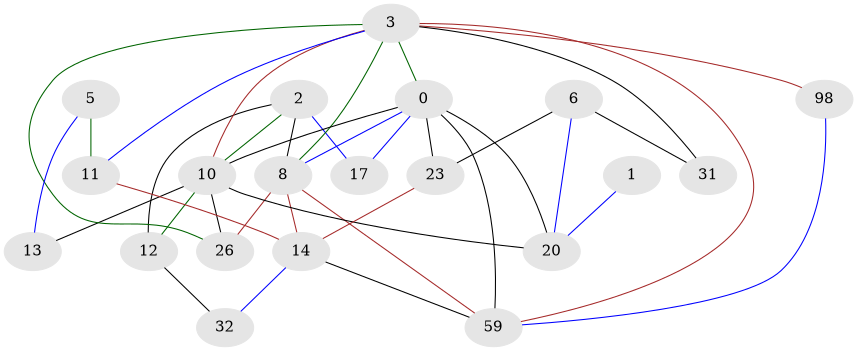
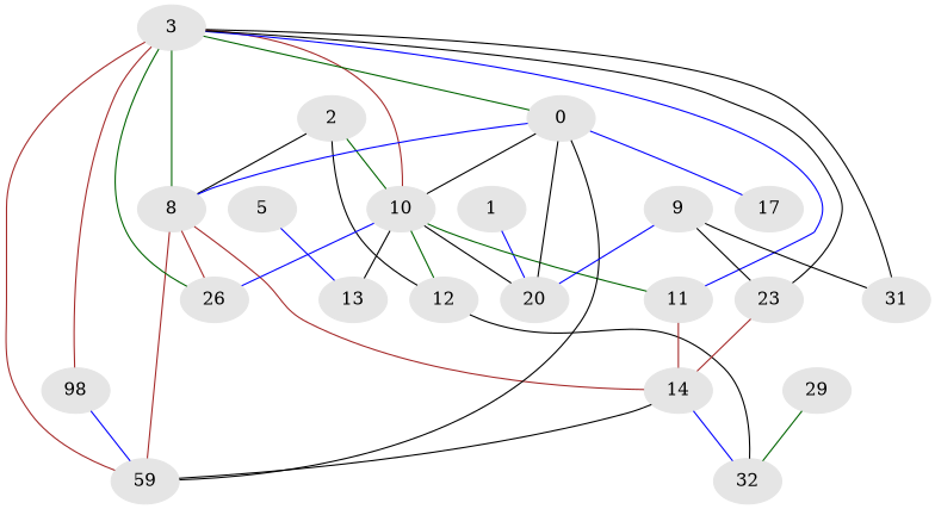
  graph {
    node [color=gray90 style=filled]
    edge [color=black weight=1.0]
    1
    20
    2
    8
    10
    17
    12
    n8 [label=59]
    26
    14
    13
    11
    3
    n14 [label=0]
    n15 [label=98]
    n16 [label=31]
    23
+   29
    32
    5
-   9 [label=6]
+   9
    1 -- 20 [color=blue]
    2 -- 8
    2 -- 10 [color=darkgreen]
-   2 -- 17 [color=blue weight=3.0]
    2 -- 12
    8 -- n8 [color=brown]
    8 -- 26 [color=brown]
    8 -- 14 [color=brown weight=2.0]
    10 -- 20 [weight=2.0]
    10 -- 12 [color=darkgreen]
-   10 -- 26
+   10 -- 26 [color=blue]
    10 -- 13
-   5 -- 11 [color=darkgreen weight=2.0]
+   10 -- 11 [color=darkgreen weight=2.0]
    12 -- 32
    14 -- n8
    14 -- 32 [color=blue]
    11 -- 14 [color=brown]
    3 -- 8 [color=darkgreen weight=2.0]
    3 -- 10 [color=brown]
    3 -- n8 [color=brown weight=2.0]
    3 -- 26 [color=darkgreen]
    3 -- 11 [color=blue]
    3 -- n14 [color=darkgreen]
    3 -- n15 [color=brown]
    3 -- n16
-   n14 -- 23
+   3 -- 23
    n14 -- 20
    n14 -- 8 [color=blue]
    n14 -- 10
    n14 -- 17 [color=blue]
    n14 -- n8 [weight=2.0]
    n15 -- n8 [color=blue]
    23 -- 14 [color=brown weight=2.0]
+   29 -- 32 [color=darkgreen]
    5 -- 13 [color=blue]
    9 -- 20 [color=blue]
    9 -- n16
    9 -- 23
  }
